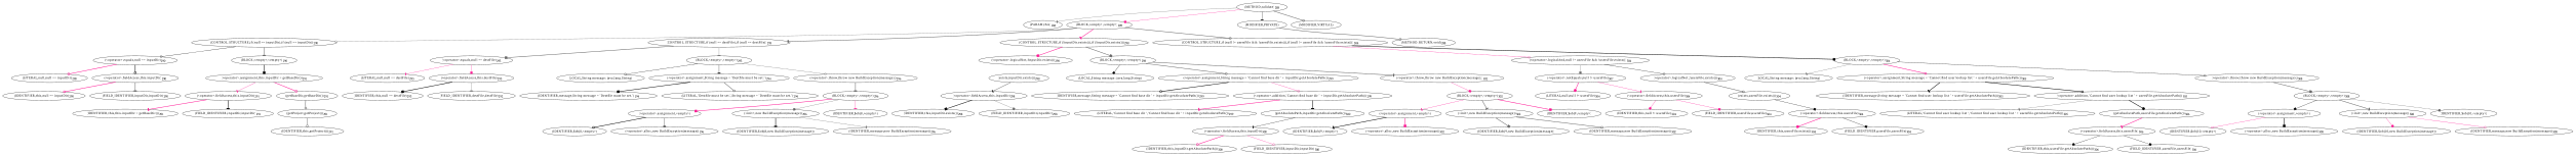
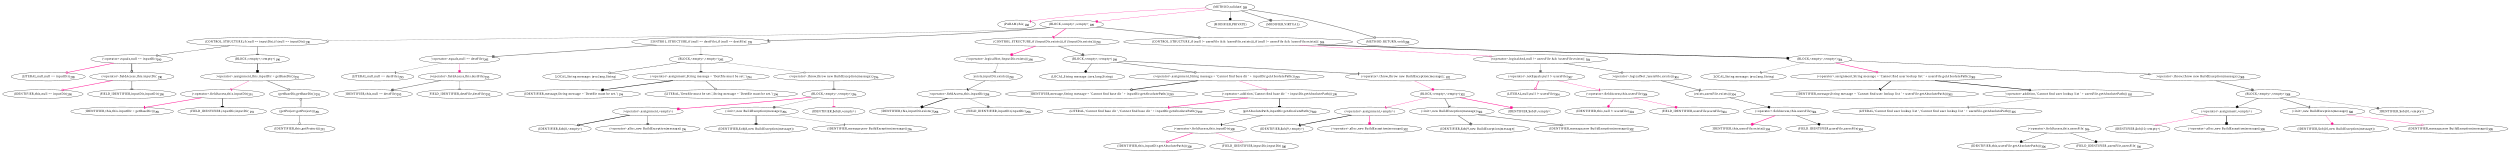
  digraph {
    fontname="PT Serif"
    node [fontname="PT Serif"]
    edge [arrowhead=tee color=gray40 fontname="PT Serif" style=bold]
    n1 [label=<(METHOD,validate)<SUB>288</SUB>>]
    n2 [label=<(PARAM,this)<SUB>288</SUB>>]
    n3 [label=<(BLOCK,&lt;empty&gt;,&lt;empty&gt;)<SUB>289</SUB>>]
    n4 [label=<(MODIFIER,PRIVATE)>]
    n5 [label=<(MODIFIER,VIRTUAL)>]
    n6 [label=<(METHOD_RETURN,void)<SUB>288</SUB>>]
    n7 [label=<(CONTROL_STRUCTURE,if (null == inputDir),if (null == inputDir))<SUB>290</SUB>>]
    n8 [label=<(CONTROL_STRUCTURE,if (null == destFile),if (null == destFile))<SUB>293</SUB>>]
    n9 [label=<(CONTROL_STRUCTURE,if (!inputDir.exists()),if (!inputDir.exists()))<SUB>298</SUB>>]
    n10 [label=<(CONTROL_STRUCTURE,if (null != usersFile &amp;&amp; !usersFile.exists()),if (null != usersFile &amp;&amp; !usersFile.exists()))<SUB>304</SUB>>]
    n11 [label=<(&lt;operator&gt;.equals,null == inputDir)<SUB>290</SUB>>]
    n12 [label=<(BLOCK,&lt;empty&gt;,&lt;empty&gt;)<SUB>290</SUB>>]
    n13 [label=<(&lt;operator&gt;.equals,null == destFile)<SUB>293</SUB>>]
    n14 [label=<(BLOCK,&lt;empty&gt;,&lt;empty&gt;)<SUB>293</SUB>>]
    n15 [label=<(&lt;operator&gt;.logicalNot,!inputDir.exists())<SUB>298</SUB>>]
    n16 [label=<(BLOCK,&lt;empty&gt;,&lt;empty&gt;)<SUB>298</SUB>>]
    n17 [label=<(&lt;operator&gt;.logicalAnd,null != usersFile &amp;&amp; !usersFile.exists())<SUB>304</SUB>>]
    n18 [label=<(BLOCK,&lt;empty&gt;,&lt;empty&gt;)<SUB>304</SUB>>]
    n19 [label=<(LITERAL,null,null == inputDir)<SUB>290</SUB>>]
    n20 [label=<(&lt;operator&gt;.fieldAccess,this.inputDir)<SUB>290</SUB>>]
    n21 [label=<(&lt;operator&gt;.assignment,this.inputDir = getBaseDir())<SUB>291</SUB>>]
    n22 [label=<(IDENTIFIER,this,null == inputDir)<SUB>290</SUB>>]
    n23 [label=<(FIELD_IDENTIFIER,inputDir,inputDir)<SUB>290</SUB>>]
    n24 [label=<(&lt;operator&gt;.fieldAccess,this.inputDir)<SUB>291</SUB>>]
    n25 [label=<(getBaseDir,getBaseDir())<SUB>291</SUB>>]
    n26 [label=<(IDENTIFIER,this,this.inputDir = getBaseDir())<SUB>291</SUB>>]
    n27 [label=<(FIELD_IDENTIFIER,inputDir,inputDir)<SUB>291</SUB>>]
    n28 [label=<(getProject,getProject())<SUB>291</SUB>>]
    n29 [label=<(IDENTIFIER,this,getProject())<SUB>291</SUB>>]
    n30 [label=<(LITERAL,null,null == destFile)<SUB>293</SUB>>]
    n31 [label=<(&lt;operator&gt;.fieldAccess,this.destFile)<SUB>293</SUB>>]
    n32 [label=<(LOCAL,String message: java.lang.String)>]
    n33 [label=<(&lt;operator&gt;.assignment,String message = &quot;Destfile must be set.&quot;)<SUB>294</SUB>>]
    n34 [label=<(&lt;operator&gt;.throw,throw new BuildException(message);)<SUB>296</SUB>>]
    n35 [label=<(IDENTIFIER,this,null == destFile)<SUB>293</SUB>>]
    n36 [label=<(FIELD_IDENTIFIER,destFile,destFile)<SUB>292</SUB>>]
    n37 [label=<(IDENTIFIER,message,String message = &quot;Destfile must be set.&quot;)<SUB>294</SUB>>]
    n38 [label=<(LITERAL,&quot;Destfile must be set.&quot;,String message = &quot;Destfile must be set.&quot;)<SUB>294</SUB>>]
    n39 [label=<(BLOCK,&lt;empty&gt;,&lt;empty&gt;)<SUB>296</SUB>>]
    n40 [label=<(&lt;operator&gt;.assignment,&lt;empty&gt;)>]
    n41 [label=<(&lt;init&gt;,new BuildException(message))<SUB>296</SUB>>]
    n42 [label=<(IDENTIFIER,$obj8,&lt;empty&gt;)>]
    n43 [label=<(IDENTIFIER,$obj8,&lt;empty&gt;)>]
    n44 [label=<(&lt;operator&gt;.alloc,new BuildException(message))<SUB>296</SUB>>]
    n45 [label=<(IDENTIFIER,$obj8,new BuildException(message))>]
    n46 [label=<(IDENTIFIER,message,new BuildException(message))<SUB>296</SUB>>]
    n47 [label=<(exists,inputDir.exists())<SUB>298</SUB>>]
    n48 [label=<(LOCAL,String message: java.lang.String)>]
    n49 [label=<(&lt;operator&gt;.assignment,String message = &quot;Cannot find base dir &quot; + inputDir.getAbsolutePath())<SUB>299</SUB>>]
    n50 [label=<(&lt;operator&gt;.throw,throw new BuildException(message);)<SUB>302</SUB>>]
    n51 [label=<(&lt;operator&gt;.fieldAccess,this.inputDir)<SUB>298</SUB>>]
    n52 [label=<(IDENTIFIER,this,inputDir.exists())<SUB>298</SUB>>]
    n53 [label=<(FIELD_IDENTIFIER,inputDir,inputDir)<SUB>298</SUB>>]
    n54 [label=<(IDENTIFIER,message,String message = &quot;Cannot find base dir &quot; + inputDir.getAbsolutePath())<SUB>299</SUB>>]
    n55 [label=<(&lt;operator&gt;.addition,&quot;Cannot find base dir &quot; + inputDir.getAbsolutePath())<SUB>299</SUB>>]
    n56 [label=<(BLOCK,&lt;empty&gt;,&lt;empty&gt;)<SUB>302</SUB>>]
    n57 [label=<(LITERAL,&quot;Cannot find base dir &quot;,&quot;Cannot find base dir &quot; + inputDir.getAbsolutePath())<SUB>299</SUB>>]
    n58 [label=<(getAbsolutePath,inputDir.getAbsolutePath())<SUB>300</SUB>>]
    n59 [label=<(&lt;operator&gt;.fieldAccess,this.inputDir)<SUB>300</SUB>>]
    n60 [label=<(IDENTIFIER,this,inputDir.getAbsolutePath())<SUB>300</SUB>>]
    n61 [label=<(FIELD_IDENTIFIER,inputDir,inputDir)<SUB>300</SUB>>]
    n62 [label=<(&lt;operator&gt;.assignment,&lt;empty&gt;)>]
    n63 [label=<(&lt;init&gt;,new BuildException(message))<SUB>302</SUB>>]
    n64 [label=<(IDENTIFIER,$obj9,&lt;empty&gt;)>]
    n65 [label=<(IDENTIFIER,$obj9,&lt;empty&gt;)>]
    n66 [label=<(&lt;operator&gt;.alloc,new BuildException(message))<SUB>302</SUB>>]
    n67 [label=<(IDENTIFIER,$obj9,new BuildException(message))>]
    n68 [label=<(IDENTIFIER,message,new BuildException(message))<SUB>302</SUB>>]
    n69 [label=<(&lt;operator&gt;.notEquals,null != usersFile)<SUB>307</SUB>>]
    n70 [label=<(&lt;operator&gt;.logicalNot,!usersFile.exists())<SUB>304</SUB>>]
    n71 [label=<(LOCAL,String message: java.lang.String)>]
    n72 [label=<(&lt;operator&gt;.assignment,String message = &quot;Cannot find user lookup list &quot; + usersFile.getAbsolutePath())<SUB>305</SUB>>]
    n73 [label=<(&lt;operator&gt;.throw,throw new BuildException(message);)<SUB>308</SUB>>]
    n74 [label=<(LITERAL,null,null != usersFile)<SUB>304</SUB>>]
    n75 [label=<(&lt;operator&gt;.fieldAccess,this.usersFile)<SUB>304</SUB>>]
    n76 [label=<(exists,usersFile.exists())<SUB>304</SUB>>]
    n77 [label=<(IDENTIFIER,this,null != usersFile)<SUB>304</SUB>>]
    n78 [label=<(FIELD_IDENTIFIER,usersFile,usersFile)<SUB>304</SUB>>]
    n79 [label=<(&lt;operator&gt;.fieldAccess,this.usersFile)<SUB>304</SUB>>]
    n80 [label=<(IDENTIFIER,this,usersFile.exists())<SUB>304</SUB>>]
    n81 [label=<(FIELD_IDENTIFIER,usersFile,usersFile)<SUB>304</SUB>>]
    n82 [label=<(IDENTIFIER,message,String message = &quot;Cannot find user lookup list &quot; + usersFile.getAbsolutePath())<SUB>305</SUB>>]
    n83 [label=<(&lt;operator&gt;.addition,&quot;Cannot find user lookup list &quot; + usersFile.getAbsolutePath())<SUB>305</SUB>>]
    n84 [label=<(BLOCK,&lt;empty&gt;,&lt;empty&gt;)<SUB>308</SUB>>]
    n85 [label=<(LITERAL,&quot;Cannot find user lookup list &quot;,&quot;Cannot find user lookup list &quot; + usersFile.getAbsolutePath())<SUB>305</SUB>>]
-   n86 [label=<(getAbsolutePath,usersFile.getAbsolutePath())<SUB>306</SUB>>]
    n87 [label=<(&lt;operator&gt;.fieldAccess,this.usersFile)<SUB>306</SUB>>]
    n88 [label=<(IDENTIFIER,this,usersFile.getAbsolutePath())<SUB>306</SUB>>]
    n89 [label=<(FIELD_IDENTIFIER,usersFile,usersFile)<SUB>306</SUB>>]
    n90 [label=<(&lt;operator&gt;.assignment,&lt;empty&gt;)>]
    n91 [label=<(&lt;init&gt;,new BuildException(message))<SUB>308</SUB>>]
    n92 [label=<(IDENTIFIER,$obj10,&lt;empty&gt;)>]
    n93 [label=<(IDENTIFIER,$obj10,&lt;empty&gt;)>]
    n94 [label=<(&lt;operator&gt;.alloc,new BuildException(message))<SUB>308</SUB>>]
    n95 [label=<(IDENTIFIER,$obj10,new BuildException(message))>]
    n96 [label=<(IDENTIFIER,message,new BuildException(message))<SUB>308</SUB>>]
-   n1 -> n2 [style=solid]
+   n1 -> n2 [color=deeppink style=solid]
    n1 -> n3 [arrowhead=box color=deeppink style=solid]
-   n1 -> n4 [color=black style=solid]
-   n1 -> n5 [arrowhead=odot]
-   n4 -> n6 [arrowhead=odot]
+   n1 -> n4 [arrowhead=box color=black style=solid]
+   n1 -> n5 [arrowhead=box]
+   n1 -> n6 [arrowhead=odot]
    n3 -> n7 [arrowhead=odot style=solid]
    n3 -> n8
    n3 -> n9 [color=deeppink]
    n3 -> n10 [arrowhead=odot]
    n7 -> n11 [arrowhead=odot color=black style=solid]
    n7 -> n12
    n8 -> n13 [arrowhead=box]
    n8 -> n14 [style=solid]
    n9 -> n15 [arrowhead=box color=deeppink]
    n9 -> n16 [arrowhead=box]
    n10 -> n17 [arrowhead=odot color=deeppink style=solid]
    n10 -> n18 [arrowhead=box color=black]
    n11 -> n19 [arrowhead=odot color=deeppink]
    n11 -> n20 [arrowhead=odot color=black]
    n12 -> n21 [arrowhead=box color=black]
-   n13 -> n30 [color=deeppink style=solid]
+   n13 -> n30 [style=solid]
    n13 -> n31 [arrowhead=box color=deeppink style=solid]
    n14 -> n32 [arrowhead=odot color=black style=solid]
    n14 -> n33 [color=black style=solid]
    n14 -> n34 [arrowhead=odot style=solid]
+   n15 -> n47 [style=solid]
    n16 -> n48 [arrowhead=box color=black style=solid]
    n16 -> n49 [arrowhead=odot]
    n16 -> n50
    n17 -> n69 [arrowhead=box style=solid]
    n17 -> n70 [arrowhead=odot color=black style=solid]
    n18 -> n71 [style=solid]
    n18 -> n72 [arrowhead=odot color=deeppink]
    n18 -> n73 [arrowhead=odot color=black style=solid]
    n20 -> n22 [arrowhead=odot color=deeppink]
    n20 -> n23
    n21 -> n24 [color=deeppink style=solid]
-   n21 -> n25 [arrowhead=odot color=deeppink]
+   n21 -> n25 [arrowhead=odot]
    n24 -> n26 [color=deeppink]
    n24 -> n27 [color=black]
-   n25 -> n28 [arrowhead=odot]
+   n28 -> n25 [arrowhead=odot]
    n28 -> n29 [arrowhead=odot color=black style=solid]
-   n31 -> n35 [arrowhead=box color=black]
+   n31 -> n35 [arrowhead=box]
    n31 -> n36 [style=solid]
    n33 -> n37 [arrowhead=box color=black]
    n33 -> n38 [arrowhead=odot]
    n34 -> n39
    n39 -> n40 [arrowhead=box color=deeppink]
    n39 -> n41 [arrowhead=box style=solid]
    n39 -> n42 [color=deeppink style=solid]
    n40 -> n43 [arrowhead=odot color=black]
    n40 -> n44 [color=black style=solid]
    n41 -> n45 [color=black]
    n41 -> n46 [style=solid]
    n47 -> n51 [color=black style=solid]
    n49 -> n54 [arrowhead=odot color=black]
    n49 -> n55 [arrowhead=odot color=deeppink style=solid]
    n50 -> n56 [arrowhead=box color=deeppink style=solid]
    n51 -> n52 [arrowhead=box color=black]
    n51 -> n53 [arrowhead=box style=solid]
    n55 -> n57 [color=deeppink]
    n55 -> n58 [color=black]
    n56 -> n62 [color=deeppink style=solid]
    n56 -> n63
    n56 -> n64 [arrowhead=box color=deeppink]
    n58 -> n59 [color=black style=solid]
    n59 -> n60 [arrowhead=odot color=deeppink]
    n59 -> n61 [arrowhead=odot color=deeppink style=solid]
    n62 -> n65 [color=black]
    n62 -> n66 [arrowhead=box color=deeppink]
    n63 -> n67 [arrowhead=box]
    n63 -> n68 [arrowhead=odot]
-   n69 -> n74 [arrowhead=box color=deeppink]
+   n69 -> n74 [arrowhead=odot color=deeppink]
    n69 -> n75 [color=deeppink style=solid]
-   n70 -> n76 [arrowhead=odot]
+   n70 -> n76
    n72 -> n82 [color=black]
    n72 -> n83 [arrowhead=odot color=black]
    n73 -> n84 [arrowhead=box]
    n75 -> n77 [arrowhead=box color=deeppink style=solid]
    n75 -> n78 [arrowhead=box color=deeppink style=solid]
    n76 -> n79 [arrowhead=box color=black style=solid]
    n79 -> n80 [arrowhead=box color=deeppink]
    n79 -> n81 [arrowhead=box color=black style=solid]
    n83 -> n85 [style=solid]
-   n83 -> n86 [arrowhead=box color=black]
    n84 -> n90 [arrowhead=box color=black style=solid]
    n84 -> n91
    n84 -> n92 [arrowhead=box style=solid]
-   n86 -> n87 [color=deeppink]
    n87 -> n88 [arrowhead=box color=black style=solid]
    n87 -> n89 [arrowhead=box color=black style=solid]
    n90 -> n93 [arrowhead=odot color=deeppink style=solid]
    n90 -> n94 [arrowhead=box color=black]
    n91 -> n95 [arrowhead=box color=deeppink style=solid]
    n91 -> n96 [arrowhead=odot color=deeppink style=solid]
  }
